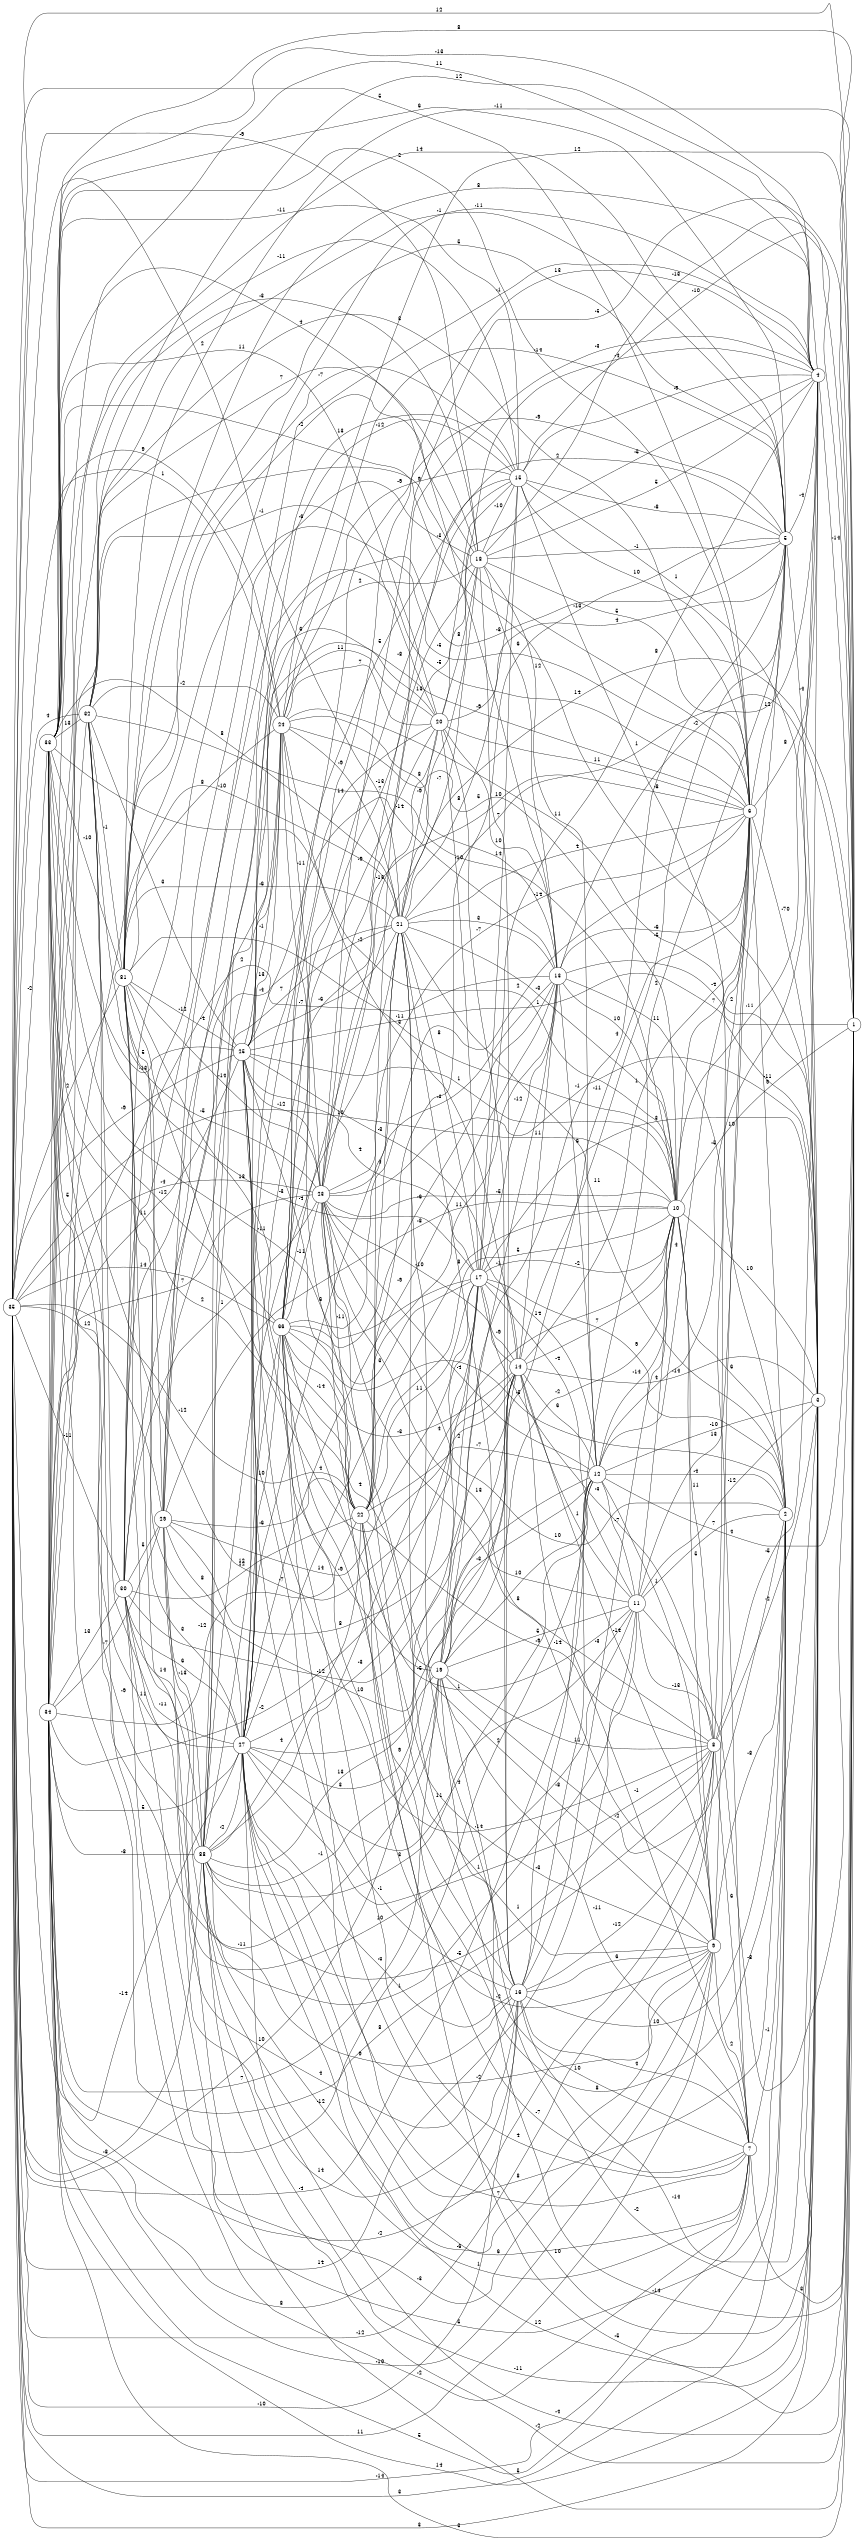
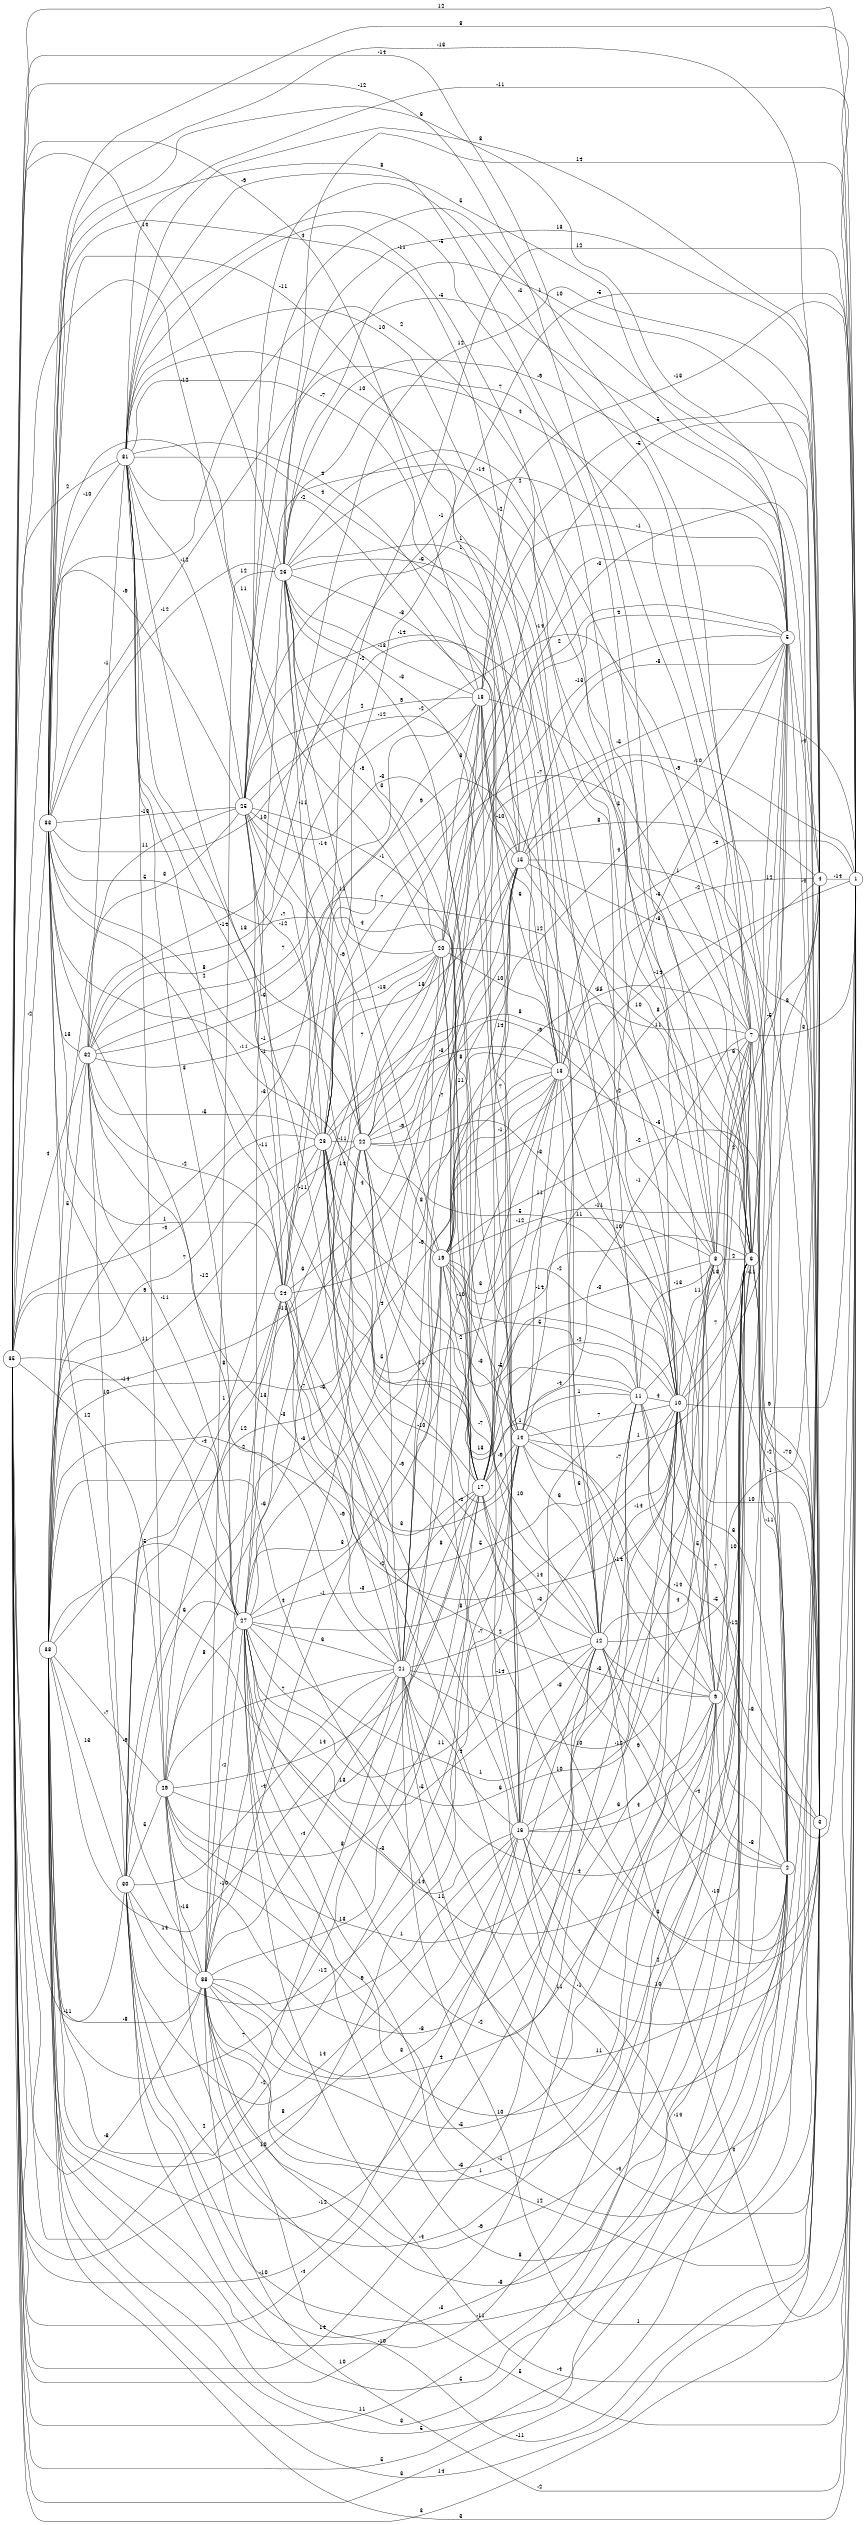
  graph {
    fontname="Helvetica,Arial,sans-serif"
    rankdir=LR
    node [shape=circle]
    35
    1
    2
    3
    6
    7
    8
    9
    10
    11
    12
    14
    16
    18
    21
    22
    23
    24
    25
-   26 [label=66]
+   26
    27
    n22 [label=88]
    29
    30
    n25 [label=81]
    32
    33
    4
    5
    13
    15
    17
    20
    19
-   34
+   34 [label=38]
    35 -- 1 [label=12]
    35 -- 2 [label=3]
    35 -- 3 [label=3]
    35 -- 6 [label=5]
    35 -- 7 [label=-14]
    35 -- 8 [label=-12]
    35 -- 9 [label=11]
    35 -- 10 [label=10]
    35 -- 11 [label=14]
    35 -- 12 [label=-4]
    35 -- 14 [label=10]
    35 -- 16 [label=-10]
    35 -- 18 [label=-9]
    35 -- 21 [label=2]
    35 -- 22 [label=-12]
    35 -- 23 [label=-4]
    35 -- 24 [label=9]
    35 -- 25 [label=-9]
    35 -- 26 [label=14]
    35 -- 27 [label=-14]
    35 -- n22 [label=-8]
    35 -- 29 [label=12]
    35 -- 30 [label=-11]
    35 -- n25 [label=2]
    35 -- 32 [label=4]
    35 -- 33 [label=-2]
    6 -- 2 [label=-11]
    6 -- 3 [label=-70]
    6 -- 4 [label=8]
    6 -- 5 [label=12]
    7 -- 1 [label=3]
    7 -- 2 [label=-1]
    8 -- 3 [label=-2]
    8 -- 6 [label=2]
    8 -- 7 [label=6]
    8 -- 4 [label=-5]
    9 -- 2 [label=-8]
    9 -- 6 [label=10]
    9 -- 7 [label=2]
    10 -- 1 [label=9]
    10 -- 2 [label=6]
    10 -- 3 [label=10]
    10 -- 6 [label=7]
    10 -- 8 [label=11]
    10 -- 9 [label=5]
    10 -- 4 [label=-11]
    11 -- 1 [label=-8]
    11 -- 2 [label=7]
    11 -- 3 [label=-12]
    11 -- 8 [label=-13]
    11 -- 10 [label=4]
    11 -- 5 [label=13]
    12 -- 1 [label=4]
    12 -- 2 [label=-4]
    12 -- 3 [label=-10]
    12 -- 6 [label=4]
    12 -- 9 [label=1]
    12 -- 10 [label=-14]
    12 -- 11 [label=-7]
    12 -- 4 [label=-5]
    14 -- 3 [label=-14]
    14 -- 6 [label=1]
    14 -- 7 [label=-1]
    14 -- 9 [label=-14]
    14 -- 10 [label=7]
    14 -- 11 [label=1]
    14 -- 12 [label=6]
    14 -- 5 [label=-5]
    14 -- 13 [label=11]
    16 -- 2 [label=10]
    16 -- 3 [label=-14]
    16 -- 7 [label=4]
    16 -- 8 [label=-12]
    16 -- 9 [label=6]
    16 -- 10 [label=-3]
    16 -- 12 [label=-8]
    16 -- 5 [label=2]
    18 -- 1 [label=-13]
    18 -- 6 [label=5]
    18 -- 12 [label=12]
    18 -- 16 [label=7]
    18 -- 4 [label=5]
    18 -- 5 [label=-1]
    18 -- 13 [label=6]
    18 -- 15 [label=-10]
    21 -- 1 [label=1]
    21 -- 2 [label=11]
    21 -- 6 [label=4]
    21 -- 7 [label=10]
-   21 -- 9 [label=-14]
+   21 -- 12 [label=-14]
    21 -- 10 [label=-3]
    21 -- 16 [label=4]
    21 -- 18 [label=-7]
    21 -- 4 [label=-4]
    21 -- 13 [label=3]
    21 -- 15 [label=8]
    21 -- 17 [label=8]
    21 -- 20 [label=-9]
    22 -- 1 [label=-5]
    22 -- 3 [label=8]
    22 -- 8 [label=-9]
    22 -- 9 [label=-3]
    22 -- 10 [label=5]
    22 -- 12 [label=-7]
    22 -- 21 [label=4]
    22 -- 4 [label=-3]
    22 -- 5 [label=-13]
    22 -- 13 [label=11]
    22 -- 17 [label=11]
    23 -- 1 [label=-5]
    23 -- 2 [label=10]
    23 -- 3 [label=-1]
    23 -- 6 [label=-14]
    23 -- 7 [label=-7]
    23 -- 8 [label=8]
    23 -- 9 [label=1]
    23 -- 10 [label=-5]
    23 -- 11 [label=13]
    23 -- 12 [label=-4]
    23 -- 14 [label=-10]
    23 -- 22 [label=-11]
    23 -- 5 [label=2]
    23 -- 13 [label=-3]
    23 -- 15 [label=13]
    23 -- 20 [label=-13]
    24 -- 1 [label=12]
    24 -- 3 [label=11]
    24 -- 9 [label=2]
    24 -- 10 [label=5]
    24 -- 14 [label=3]
    24 -- 21 [label=-9]
    24 -- 23 [label=-11]
    24 -- 5 [label=-14]
    24 -- 13 [label=8]
    24 -- 15 [label=-9]
    24 -- 20 [label=7]
    25 -- 2 [label=-5]
    25 -- 3 [label=1]
    25 -- 7 [label=7]
    25 -- 8 [label=-14]
    25 -- 10 [label=1]
    25 -- 14 [label=-3]
    25 -- 16 [label=-1]
    25 -- 18 [label=2]
    25 -- 21 [label=-6]
    25 -- 23 [label=-12]
    25 -- 24 [label=-1]
    25 -- 13 [label=-14]
    25 -- 15 [label=-12]
    25 -- 17 [label=4]
    25 -- 20 [label=11]
    25 -- 19 [label=-9]
    26 -- 1 [label=14]
    26 -- 3 [label=10]
    26 -- 6 [label=2]
    26 -- 7 [label=4]
    26 -- 9 [label=-2]
    26 -- 11 [label=1]
    26 -- 14 [label=-3]
    26 -- 16 [label=9]
    26 -- 18 [label=-13]
    26 -- 22 [label=-14]
    26 -- 23 [label=-11]
    26 -- 4 [label=13]
    26 -- 5 [label=-9]
    26 -- 13 [label=-6]
    26 -- 15 [label=-8]
    26 -- 17 [label=3]
    26 -- 20 [label=-9]
    26 -- 19 [label=4]
    27 -- 1 [label=-4]
    27 -- 2 [label=8]
    27 -- 3 [label=12]
    27 -- 6 [label=10]
    27 -- 7 [label=6]
    27 -- 8 [label=1]
    27 -- 9 [label=-2]
    27 -- 10 [label=8]
    27 -- 11 [label=11]
    27 -- 12 [label=-5]
    27 -- 16 [label=-3]
    27 -- 21 [label=6]
    27 -- 24 [label=13]
    27 -- 26 [label=10]
    27 -- 13 [label=-9]
    27 -- 15 [label=5]
    27 -- 17 [label=-3]
    27 -- 20 [label=14]
    27 -- 19 [label=3]
    n22 -- 1 [label=-2]
    n22 -- 3 [label=-11]
    n22 -- 6 [label=-9]
    n22 -- 7 [label=1]
    n22 -- 8 [label=-5]
    n22 -- 9 [label=-6]
    n22 -- 10 [label=4]
    n22 -- 12 [label=3]
    n22 -- 16 [label=9]
    n22 -- 21 [label=-4]
    n22 -- 22 [label=4]
    n22 -- 24 [label=2]
    n22 -- 26 [label=12]
    n22 -- 27 [label=-2]
    n22 -- 5 [label=-8]
    n22 -- 17 [label=13]
    n22 -- 19 [label=-1]
    29 -- 1 [label=5]
    29 -- 10 [label=-8]
    29 -- 11 [label=1]
    29 -- 14 [label=8]
    29 -- 21 [label=7]
    29 -- 22 [label=-6]
    29 -- 27 [label=8]
    29 -- n22 [label=-13]
    29 -- 4 [label=-1]
    29 -- 15 [label=13]
    29 -- 17 [label=14]
    29 -- 20 [label=6]
    30 -- 2 [label=5]
    30 -- 6 [label=-5]
-   30 -- 9 [label=-3]
+   30 -- 9 [label=-4]
    30 -- 14 [label=-12]
    30 -- 16 [label=14]
    30 -- 18 [label=-6]
    30 -- 21 [label=-4]
    30 -- 22 [label=12]
    30 -- 23 [label=1]
    30 -- 24 [label=-4]
    30 -- 27 [label=6]
    30 -- n22 [label=14]
    30 -- 29 [label=5]
    30 -- 4 [label=-11]
    n25 -- 1 [label=-11]
    n25 -- 6 [label=-5]
    n25 -- 10 [label=-11]
    n25 -- 11 [label=10]
    n25 -- 12 [label=10]
    n25 -- 14 [label=4]
    n25 -- 16 [label=4]
    n25 -- 18 [label=-2]
    n25 -- 21 [label=-6]
    n25 -- 22 [label=13]
    n25 -- 23 [label=-14]
    n25 -- 24 [label=8]
    n25 -- 25 [label=-12]
    n25 -- 27 [label=3]
    n25 -- 29 [label=5]
    n25 -- 4 [label=8]
    n25 -- 5 [label=5]
    n25 -- 15 [label=-7]
    32 -- 6 [label=9]
    32 -- 7 [label=-2]
    32 -- 10 [label=7]
    32 -- 18 [label=7]
    32 -- 23 [label=-5]
    32 -- 24 [label=-2]
    32 -- 25 [label=3]
    32 -- 27 [label=-11]
+   32 -- 30 [label=10]
    32 -- n25 [label=-1]
    32 -- 4 [label=12]
    32 -- 5 [label=-1]
    32 -- 17 [label=-3]
    32 -- 20 [label=-1]
    33 -- 1 [label=8]
    33 -- 3 [label=-5]
    33 -- 6 [label=2]
    33 -- 8 [label=8]
    33 -- 10 [label=-2]
    33 -- 14 [label=-7]
    33 -- 21 [label=8]
    33 -- 22 [label=2]
    33 -- 24 [label=1]
    33 -- 25 [label=-13]
    33 -- 26 [label=-12]
    33 -- 27 [label=11]
    33 -- n22 [label=-9]
    33 -- n25 [label=-10]
    33 -- 32 [label=13]
    33 -- 4 [label=-13]
    33 -- 5 [label=6]
    33 -- 13 [label=4]
    33 -- 15 [label=-11]
    33 -- 17 [label=-11]
    33 -- 20 [label=11]
    33 -- 19 [label=-11]
    4 -- 1 [label=-14]
    5 -- 3 [label=-4]
    5 -- 4 [label=-4]
    13 -- 1 [label=-4]
    13 -- 6 [label=-6]
    13 -- 7 [label=11]
    13 -- 10 [label=10]
    13 -- 12 [label=6]
    13 -- 4 [label=-2]
    15 -- 1 [label=-10]
    15 -- 2 [label=-8]
    15 -- 3 [label=1]
    15 -- 6 [label=10]
    15 -- 4 [label=-9]
    15 -- 5 [label=-8]
    17 -- 2 [label=9]
    17 -- 3 [label=3]
    17 -- 8 [label=-3]
    17 -- 10 [label=-2]
    17 -- 11 [label=-4]
    17 -- 12 [label=14]
    17 -- 14 [label=-9]
    17 -- 4 [label=8]
    17 -- 13 [label=-12]
    17 -- 15 [label=14]
    20 -- 6 [label=11]
    20 -- 16 [label=-7]
    20 -- 18 [label=8]
    20 -- 4 [label=-5]
    20 -- 5 [label=4]
    20 -- 13 [label=10]
    20 -- 17 [label=-10]
    19 -- 1 [label=-14]
    19 -- 2 [label=-2]
    19 -- 3 [label=-2]
    19 -- 6 [label=-11]
    19 -- 7 [label=-11]
    19 -- 8 [label=11]
    19 -- 10 [label=-2]
    19 -- 11 [label=5]
    19 -- 12 [label=10]
    19 -- 14 [label=-3]
    19 -- 5 [label=4]
    19 -- 13 [label=-1]
    19 -- 17 [label=2]
    34 -- 1 [label=3]
    34 -- 2 [label=5]
    34 -- 3 [label=14]
    34 -- 6 [label=3]
    34 -- 8 [label=-2]
    34 -- 9 [label=-10]
    34 -- 12 [label=-12]
    34 -- 16 [label=8]
    34 -- 18 [label=-3]
    34 -- 21 [label=-10]
    34 -- 22 [label=-12]
    34 -- 23 [label=7]
    34 -- 25 [label=11]
    34 -- 27 [label=5]
    34 -- n22 [label=-8]
    34 -- 29 [label=-7]
    34 -- 30 [label=13]
    34 -- 32 [label=5]
    34 -- 4 [label=11]
    34 -- 5 [label=14]
    34 -- 13 [label=-7]
    34 -- 15 [label=-11]
    34 -- 17 [label=-2]
    34 -- 19 [label=7]
  }
